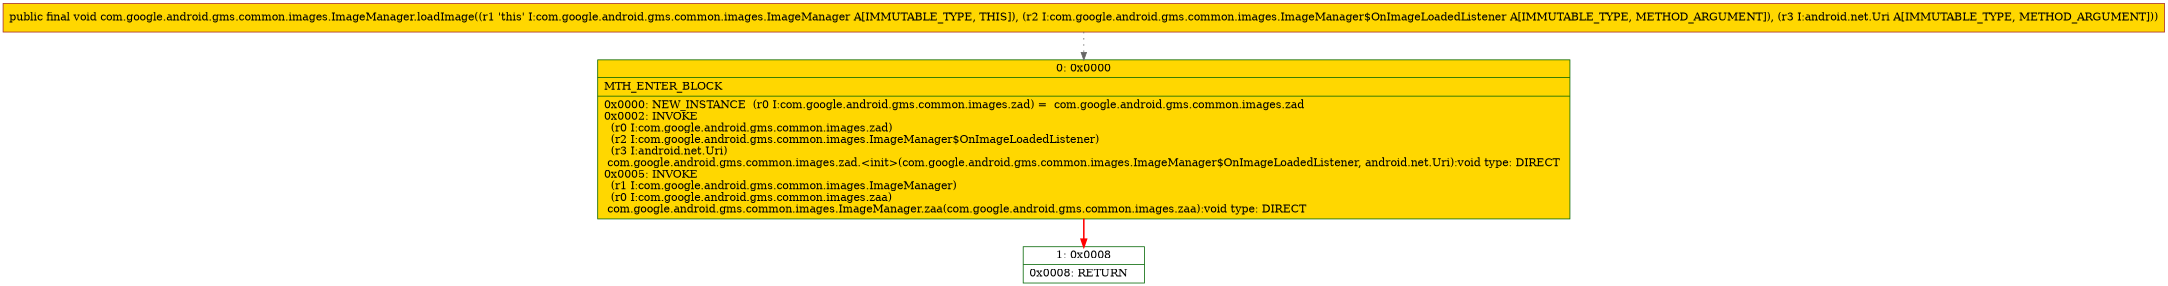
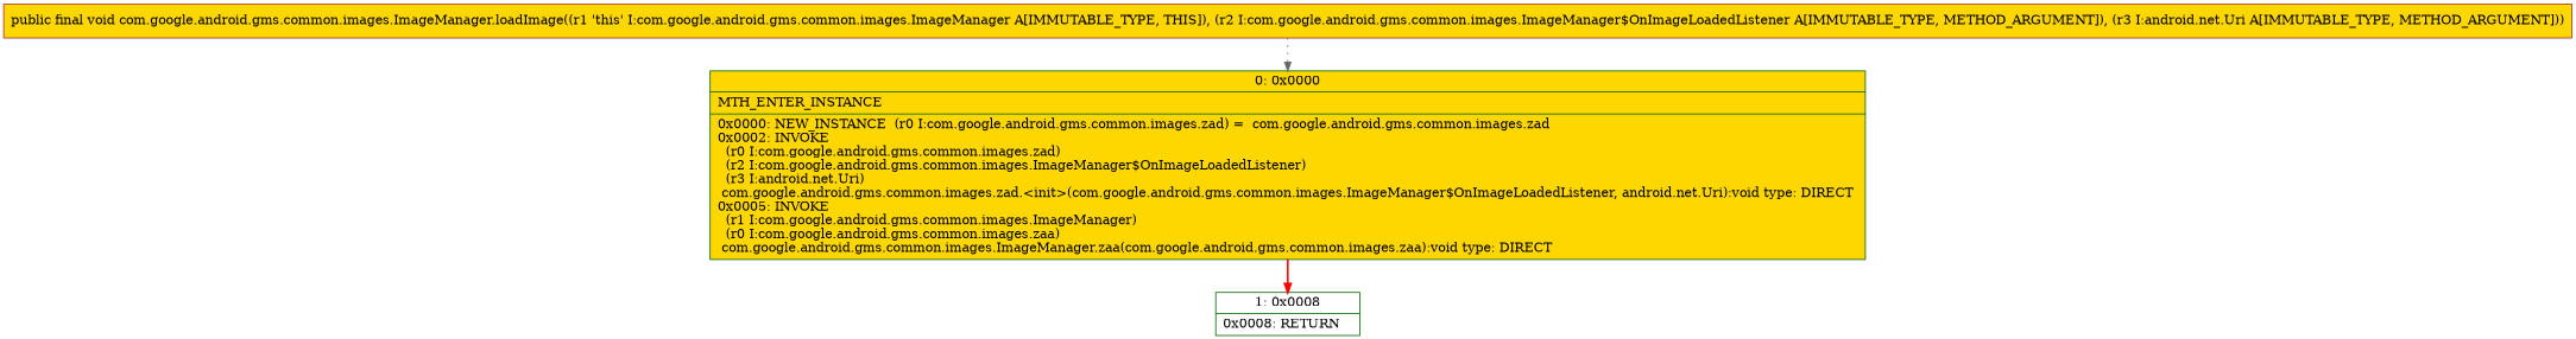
  digraph {
    node [shape=record style=filled fillcolor=gold color=darkgreen]
-   n1 [label="{0\:\ 0x0000|MTH_ENTER_BLOCK\l|0x0000: NEW_INSTANCE  (r0 I:com.google.android.gms.common.images.zad) =  com.google.android.gms.common.images.zad \l0x0002: INVOKE  \l  (r0 I:com.google.android.gms.common.images.zad)\l  (r2 I:com.google.android.gms.common.images.ImageManager$OnImageLoadedListener)\l  (r3 I:android.net.Uri)\l com.google.android.gms.common.images.zad.\<init\>(com.google.android.gms.common.images.ImageManager$OnImageLoadedListener, android.net.Uri):void type: DIRECT \l0x0005: INVOKE  \l  (r1 I:com.google.android.gms.common.images.ImageManager)\l  (r0 I:com.google.android.gms.common.images.zaa)\l com.google.android.gms.common.images.ImageManager.zaa(com.google.android.gms.common.images.zaa):void type: DIRECT \l}"]
+   n1 [label="{0\:\ 0x0000|MTH_ENTER_INSTANCE\l|0x0000: NEW_INSTANCE  (r0 I:com.google.android.gms.common.images.zad) =  com.google.android.gms.common.images.zad \l0x0002: INVOKE  \l  (r0 I:com.google.android.gms.common.images.zad)\l  (r2 I:com.google.android.gms.common.images.ImageManager$OnImageLoadedListener)\l  (r3 I:android.net.Uri)\l com.google.android.gms.common.images.zad.\<init\>(com.google.android.gms.common.images.ImageManager$OnImageLoadedListener, android.net.Uri):void type: DIRECT \l0x0005: INVOKE  \l  (r1 I:com.google.android.gms.common.images.ImageManager)\l  (r0 I:com.google.android.gms.common.images.zaa)\l com.google.android.gms.common.images.ImageManager.zaa(com.google.android.gms.common.images.zaa):void type: DIRECT \l}"]
    n2 [label="{1\:\ 0x0008|0x0008: RETURN   \l}" fillcolor=white]
    n3 [label="{public final void com.google.android.gms.common.images.ImageManager.loadImage((r1 'this' I:com.google.android.gms.common.images.ImageManager A[IMMUTABLE_TYPE, THIS]), (r2 I:com.google.android.gms.common.images.ImageManager$OnImageLoadedListener A[IMMUTABLE_TYPE, METHOD_ARGUMENT]), (r3 I:android.net.Uri A[IMMUTABLE_TYPE, METHOD_ARGUMENT])) }" color=brown]
    n1 -> n2 [color=red style=bold]
    n3 -> n1 [color=gray40 style=dotted]
  }
